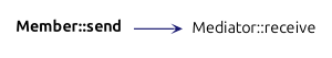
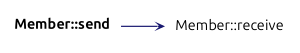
  digraph {
    rankdir=LR
    node [fontname=Ubuntu fontsize=12 shape=plaintext]
    n1 [label=<<b>Member::send</b>>]
-   n2 [label="Mediator::receive"]
+   n2 [label="Member::receive"]
    n1 -> n2 [arrowhead=open arrowsize=0.5 arrowtail=open color=midnightblue fontname=Ubuntu labelfontsize=10 style=solid]
  }
